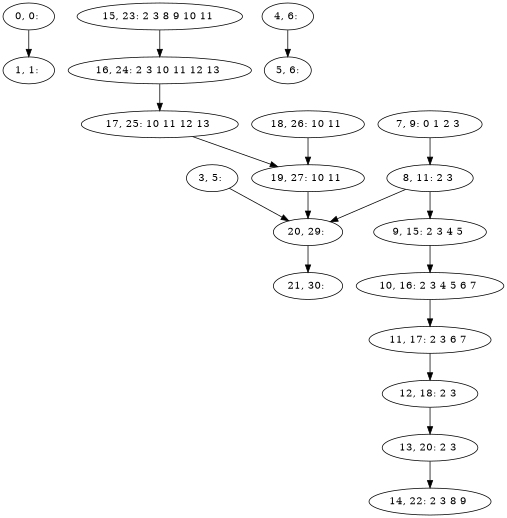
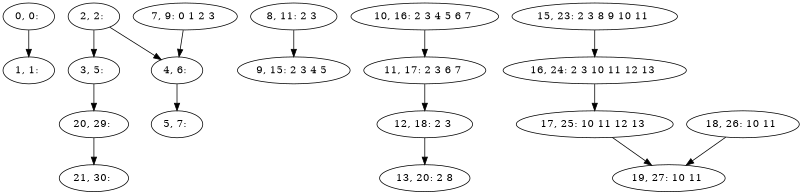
  digraph {
    n1 [label="0, 0: "]
    n2 [label="1, 1: "]
+   n3 [label="2, 2: "]
    n4 [label="3, 5: "]
    n5 [label="4, 6: "]
    n6 [label="20, 29: "]
-   n7 [label="5, 6:"]
+   n7 [label="5, 7: "]
    n8 [label="21, 30: "]
    n9 [label="7, 9: 0 1 2 3 "]
    n10 [label="8, 11: 2 3 "]
    n11 [label="9, 15: 2 3 4 5 "]
    n12 [label="10, 16: 2 3 4 5 6 7 "]
    n13 [label="11, 17: 2 3 6 7 "]
    n14 [label="12, 18: 2 3 "]
-   n15 [label="13, 20: 2 3 "]
-   n16 [label="14, 22: 2 3 8 9 "]
+   n15 [label="13, 20: 2 8"]
    n17 [label="15, 23: 2 3 8 9 10 11 "]
    n18 [label="16, 24: 2 3 10 11 12 13 "]
    n19 [label="17, 25: 10 11 12 13 "]
    n20 [label="19, 27: 10 11 "]
    n21 [label="18, 26: 10 11 "]
    n1 -> n2
+   n3 -> n4
+   n3 -> n5
    n4 -> n6
    n5 -> n7
    n6 -> n8
-   n9 -> n10
-   n10 -> n6
+   n9 -> n5
    n10 -> n11
-   n11 -> n12
    n12 -> n13
    n13 -> n14
    n14 -> n15
-   n15 -> n16
    n17 -> n18
    n18 -> n19
    n19 -> n20
-   n20 -> n6
    n21 -> n20
  }
